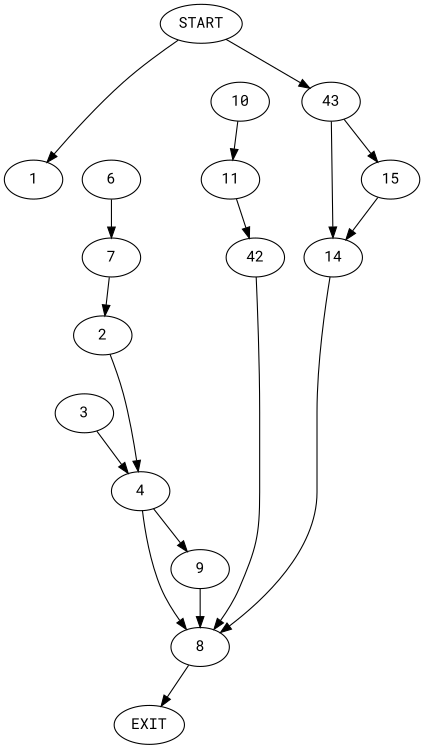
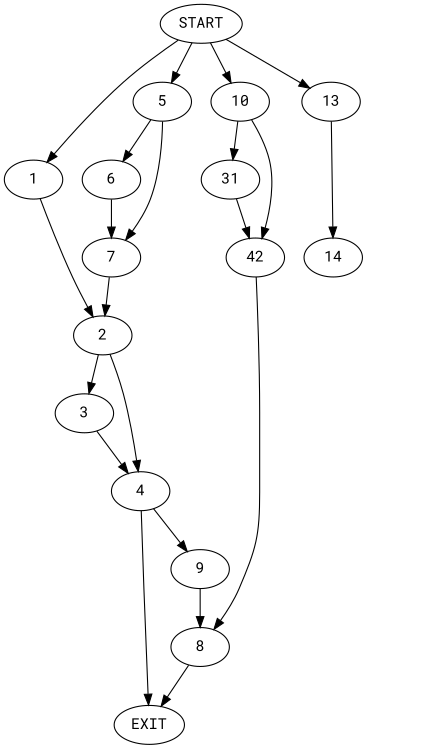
  digraph {
    fontname="Roboto Mono"
    node [fontname="Roboto Mono"]
    edge [fontname="Roboto Mono"]
    n1 [label=START]
    1
+   5
    10
-   13 [label=43]
+   13
    2
    6
    7
-   11
+   11 [label=31]
    n10 [label=42]
    14
-   15
    n13 [label=EXIT]
    3
    4
    8
    9
    n1 -> 1
+   n1 -> 5
+   n1 -> 10
    n1 -> 13
+   1 -> 2
+   5 -> 6
+   5 -> 7
    10 -> 11
+   10 -> n10
    13 -> 14
-   13 -> 15
+   2 -> 3
    2 -> 4
    6 -> 7
    7 -> 2
    11 -> n10
    n10 -> 8
-   14 -> 8
-   15 -> 14
    3 -> 4
-   4 -> 8
+   4 -> n13
    4 -> 9
    8 -> n13
    9 -> 8
  }
